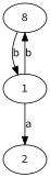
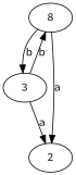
  digraph {
    d2tdocpreamble="\usetikzlibrary{automata}"
    d2tfigpreamble="\tikzstyle{every state}= [ draw=blue!50,very thick,fill=blue!20]  \tikzstyle{auto}= [fill=white]"
    fontname="Source Code Pro"
    ranksep=0.5
    node [fontname="Source Code Pro" style=state]
    edge [fontname="Source Code Pro" lblstyle=auto topath="bend right"]
    n1 [label=8 style="state, initial"]
-   n2 [label=1]
+   n2 [label=3]
    n3 [label=2]
    n1 -> n2 [label=b]
+   n1 -> n3 [label=a]
    n2 -> n1 [label=b]
    n2 -> n3 [label=a]
  }
